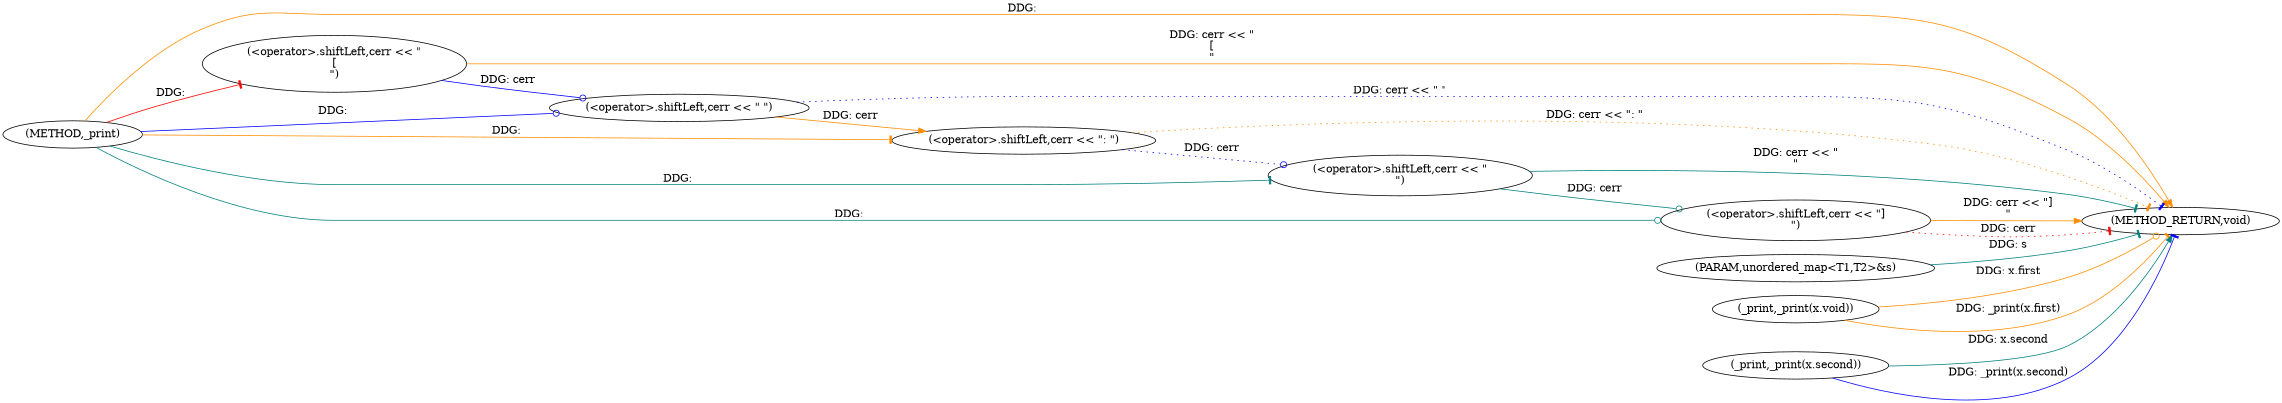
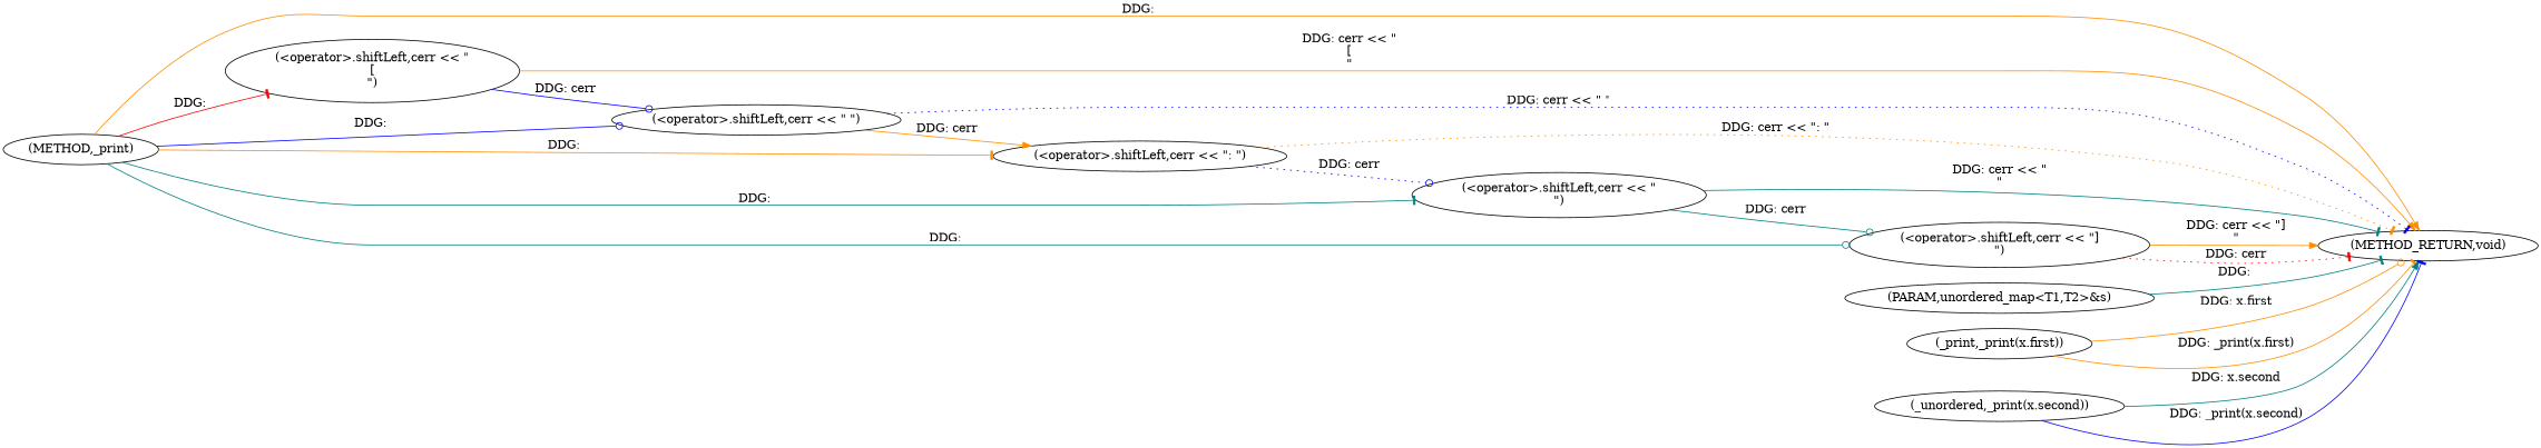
  digraph {
    rankdir=LR
    edge [arrowhead=tee color=darkorange style=solid]
    n1 [label="(METHOD,_print)"]
    n2 [label="(<operator>.shiftLeft,cerr << \"\n[\n\")"]
    n3 [label="(<operator>.shiftLeft,cerr << \"]\n\")"]
    n4 [label="(<operator>.shiftLeft,cerr << \" \")"]
    n5 [label="(<operator>.shiftLeft,cerr << \": \")"]
    n6 [label="(<operator>.shiftLeft,cerr << \"\n\")"]
    n7 [label="(METHOD_RETURN,void)"]
    n8 [label="(PARAM,unordered_map<T1,T2>&s)"]
-   n9 [label="(_print,_print(x.void))"]
-   n10 [label="(_print,_print(x.second))"]
+   n9 [label="(_print,_print(x.first))"]
+   n10 [label="(_unordered,_print(x.second))"]
    n1 -> n2 [color=red label="DDG: "]
    n1 -> n3 [arrowhead=odot color=teal label="DDG: "]
    n1 -> n4 [arrowhead=odot color=blue label="DDG: "]
    n1 -> n5 [label="DDG: "]
    n1 -> n6 [color=teal label="DDG: "]
    n1 -> n7 [arrowhead=normal label="DDG: "]
    n2 -> n4 [arrowhead=odot color=blue label="DDG: cerr"]
    n2 -> n7 [arrowhead=normal label="DDG: cerr << \"\n[\n\""]
    n3 -> n7 [color=red label="DDG: cerr" style=dotted]
    n3 -> n7 [arrowhead=normal label="DDG: cerr << \"]\n\""]
    n4 -> n5 [arrowhead=normal label="DDG: cerr"]
    n4 -> n7 [color=blue label="DDG: cerr << \" \"" style=dotted]
    n5 -> n6 [arrowhead=odot color=blue label="DDG: cerr" style=dotted]
    n5 -> n7 [label="DDG: cerr << \": \"" style=dotted]
    n6 -> n3 [arrowhead=odot color=teal label="DDG: cerr"]
    n6 -> n7 [color=teal label="DDG: cerr << \"\n\""]
-   n8 -> n7 [color=teal label="DDG: s"]
+   n8 -> n7 [color=teal label="DDG: "]
    n9 -> n7 [arrowhead=odot label="DDG: x.first"]
    n9 -> n7 [label="DDG: _print(x.first)"]
    n10 -> n7 [arrowhead=normal color=teal label="DDG: x.second"]
    n10 -> n7 [color=blue label="DDG: _print(x.second)"]
  }
